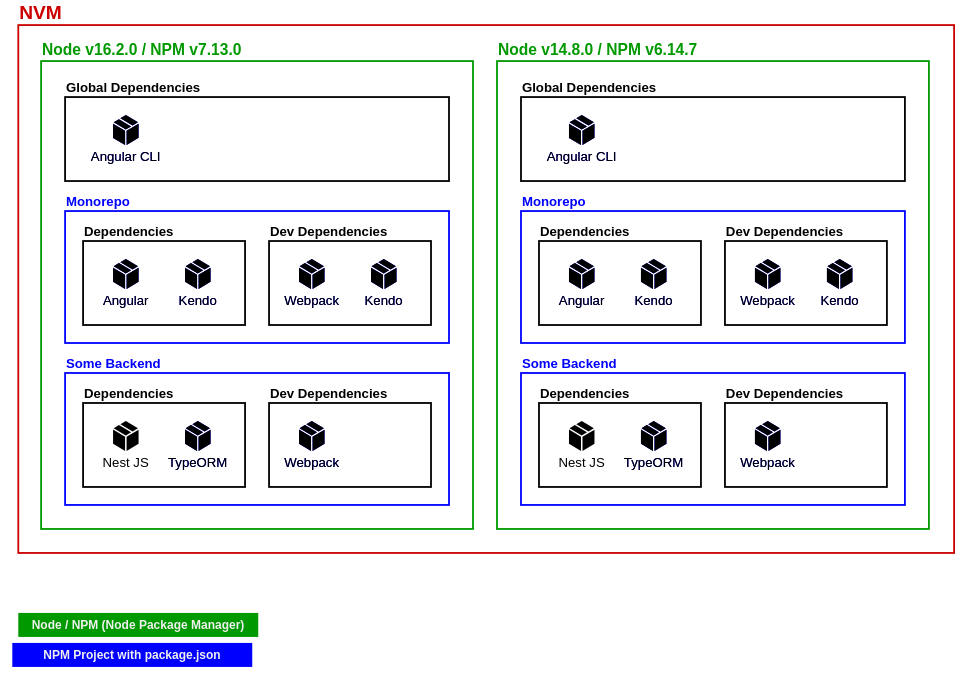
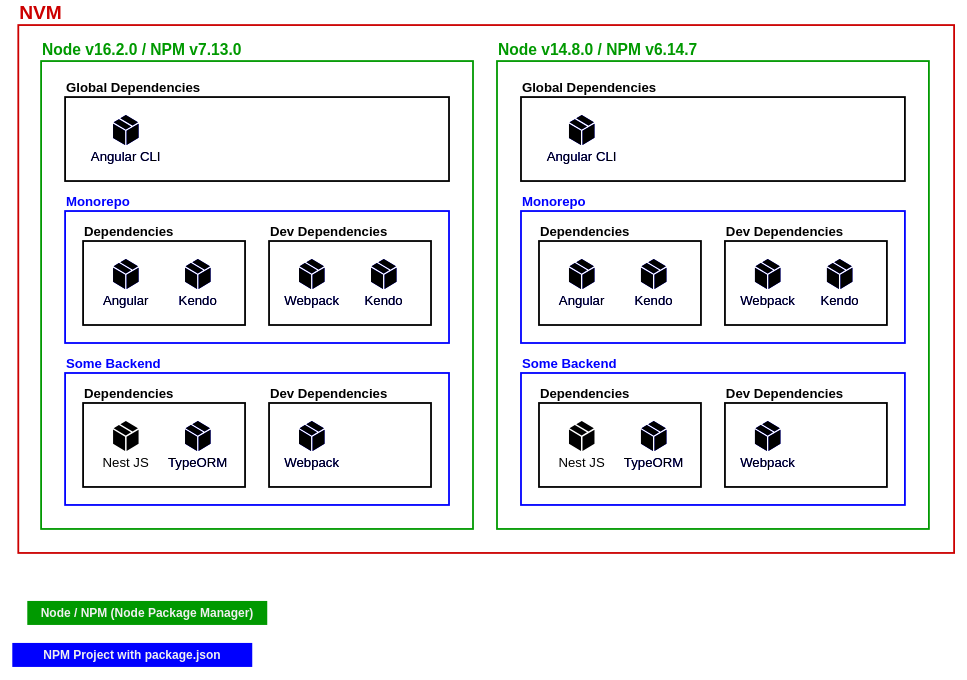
  <mxCell id="0" />
  <mxCell id="1" parent="0" />
  <mxCell id="2" value="&lt;font style=&quot;font-size: 32px&quot;&gt;NVM&lt;/font&gt;" style="rounded=0;whiteSpace=wrap;html=1;fontSize=22;strokeWidth=3;align=left;verticalAlign=bottom;fillColor=none;labelPosition=center;verticalLabelPosition=top;fontStyle=1;fontColor=#CC0000;strokeColor=#CC0000;" parent="1" vertex="1"><mxGeometry x="30" y="20" width="1560" height="880" as="geometry" /></mxCell>
  <mxCell id="3" value="" style="group;fontSize=12;" parent="1" vertex="1" connectable="0"><mxGeometry x="68" y="80" width="719" height="780" as="geometry" /></mxCell>
  <mxCell id="4" value="&lt;font style=&quot;font-size: 26px&quot;&gt;Node v16.2.0 / NPM v7.13.0&lt;/font&gt;" style="rounded=0;whiteSpace=wrap;html=1;fillColor=none;strokeWidth=3;align=left;fontSize=22;fontStyle=1;labelPosition=center;verticalLabelPosition=top;verticalAlign=bottom;textDirection=ltr;horizontal=1;strokeColor=#009900;fontColor=#009900;" parent="3" vertex="1"><mxGeometry width="720" height="780" as="geometry" /></mxCell>
  <mxCell id="5" value="Monorepo" style="rounded=0;whiteSpace=wrap;html=1;fillColor=none;strokeWidth=3;align=left;fontSize=22;fontStyle=1;labelPosition=center;verticalLabelPosition=top;verticalAlign=bottom;textDirection=ltr;horizontal=1;fontColor=#0000FF;strokeColor=#0000FF;" parent="3" vertex="1"><mxGeometry x="40" y="250" width="640" height="220" as="geometry" /></mxCell>
  <mxCell id="6" value="Dependencies" style="rounded=0;whiteSpace=wrap;html=1;fillColor=none;strokeWidth=3;align=left;fontSize=22;fontStyle=1;labelPosition=center;verticalLabelPosition=top;verticalAlign=bottom;textDirection=ltr;horizontal=1;strokeColor=#000000;fontColor=#000000;" parent="3" vertex="1"><mxGeometry x="70" y="300" width="270" height="140" as="geometry" /></mxCell>
  <mxCell id="7" value="Angular" style="verticalLabelPosition=bottom;html=1;verticalAlign=top;align=center;strokeColor=none;shape=mxgraph.azure.cloud_service_package_file;fontSize=22;fillColor=#0000FF;fontColor=#0000FF;" parent="3" vertex="1"><mxGeometry x="120" y="330" width="42.5" height="50" as="geometry" /></mxCell>
  <mxCell id="8" value="Kendo" style="verticalLabelPosition=bottom;html=1;verticalAlign=top;align=center;strokeColor=none;shape=mxgraph.azure.cloud_service_package_file;fontSize=22;fillColor=#0000FF;fontColor=#0000FF;" parent="3" vertex="1"><mxGeometry x="240" y="330" width="42.5" height="50" as="geometry" /></mxCell>
  <mxCell id="9" value="Dev Dependencies" style="rounded=0;whiteSpace=wrap;html=1;fillColor=none;strokeWidth=3;align=left;fontSize=22;fontStyle=1;labelPosition=center;verticalLabelPosition=top;verticalAlign=bottom;textDirection=ltr;horizontal=1;strokeColor=#000000;fontColor=#000000;" parent="3" vertex="1"><mxGeometry x="380" y="300" width="270" height="140" as="geometry" /></mxCell>
  <mxCell id="10" value="Webpack" style="verticalLabelPosition=bottom;html=1;verticalAlign=top;align=center;strokeColor=none;shape=mxgraph.azure.cloud_service_package_file;fontSize=22;fillColor=#0000FF;fontColor=#0000FF;" parent="3" vertex="1"><mxGeometry x="430" y="330" width="42.5" height="50" as="geometry" /></mxCell>
  <mxCell id="11" value="Kendo" style="verticalLabelPosition=bottom;html=1;verticalAlign=top;align=center;strokeColor=none;shape=mxgraph.azure.cloud_service_package_file;fontSize=22;fillColor=#0000FF;fontColor=#0000FF;" parent="3" vertex="1"><mxGeometry x="550" y="330" width="42.5" height="50" as="geometry" /></mxCell>
  <mxCell id="12" value="Global Dependencies" style="rounded=0;whiteSpace=wrap;html=1;fillColor=none;strokeWidth=3;align=left;fontSize=22;fontStyle=1;labelPosition=center;verticalLabelPosition=top;verticalAlign=bottom;textDirection=ltr;horizontal=1;strokeColor=#000000;fontColor=#000000;" parent="3" vertex="1"><mxGeometry x="40" y="60" width="640" height="140" as="geometry" /></mxCell>
  <mxCell id="13" value="Angular CLI" style="verticalLabelPosition=bottom;html=1;verticalAlign=top;align=center;strokeColor=none;shape=mxgraph.azure.cloud_service_package_file;fontSize=22;fillColor=#0000FF;fontColor=#0000FF;" parent="3" vertex="1"><mxGeometry x="120" y="90" width="42.5" height="50" as="geometry" /></mxCell>
  <mxCell id="14" value="Some Backend" style="rounded=0;whiteSpace=wrap;html=1;fillColor=none;strokeWidth=3;align=left;fontSize=22;fontStyle=1;labelPosition=center;verticalLabelPosition=top;verticalAlign=bottom;textDirection=ltr;horizontal=1;fontColor=#0000FF;strokeColor=#0000FF;" parent="3" vertex="1"><mxGeometry x="40" y="520" width="640" height="220" as="geometry" /></mxCell>
  <mxCell id="15" value="Dependencies" style="rounded=0;whiteSpace=wrap;html=1;fillColor=none;strokeWidth=3;align=left;fontSize=22;fontStyle=1;labelPosition=center;verticalLabelPosition=top;verticalAlign=bottom;textDirection=ltr;horizontal=1;strokeColor=#000000;fontColor=#000000;" parent="3" vertex="1"><mxGeometry x="70" y="570" width="270" height="140" as="geometry" /></mxCell>
  <mxCell id="16" value="Nest JS" style="verticalLabelPosition=bottom;html=1;verticalAlign=top;align=center;strokeColor=none;shape=mxgraph.azure.cloud_service_package_file;fontSize=22;fontColor=#000000;fillColor=#000000;" parent="3" vertex="1"><mxGeometry x="120" y="600" width="42.5" height="50" as="geometry" /></mxCell>
  <mxCell id="17" value="TypeORM" style="verticalLabelPosition=bottom;html=1;verticalAlign=top;align=center;strokeColor=none;shape=mxgraph.azure.cloud_service_package_file;fontSize=22;fillColor=#0000FF;fontColor=#0000FF;" parent="3" vertex="1"><mxGeometry x="240" y="600" width="42.5" height="50" as="geometry" /></mxCell>
  <mxCell id="18" value="Dev Dependencies" style="rounded=0;whiteSpace=wrap;html=1;fillColor=none;strokeWidth=3;align=left;fontSize=22;fontStyle=1;labelPosition=center;verticalLabelPosition=top;verticalAlign=bottom;textDirection=ltr;horizontal=1;strokeColor=#000000;fontColor=#000000;" parent="3" vertex="1"><mxGeometry x="380" y="570" width="270" height="140" as="geometry" /></mxCell>
  <mxCell id="19" value="Webpack" style="verticalLabelPosition=bottom;html=1;verticalAlign=top;align=center;strokeColor=none;shape=mxgraph.azure.cloud_service_package_file;fontSize=22;fillColor=#0000FF;fontColor=#0000FF;" parent="3" vertex="1"><mxGeometry x="430" y="600" width="42.5" height="50" as="geometry" /></mxCell>
  <mxCell id="20" value="Angular CLI" style="verticalLabelPosition=bottom;html=1;verticalAlign=top;align=center;strokeColor=none;shape=mxgraph.azure.cloud_service_package_file;fontSize=22;fontColor=#000000;fillColor=#000000;" parent="3" vertex="1"><mxGeometry x="120" y="90" width="42.5" height="50" as="geometry" /></mxCell>
  <mxCell id="21" value="Angular" style="verticalLabelPosition=bottom;html=1;verticalAlign=top;align=center;strokeColor=none;shape=mxgraph.azure.cloud_service_package_file;fontSize=22;fontColor=#000000;fillColor=#000000;" parent="3" vertex="1"><mxGeometry x="120" y="330" width="42.5" height="50" as="geometry" /></mxCell>
  <mxCell id="22" value="Kendo" style="verticalLabelPosition=bottom;html=1;verticalAlign=top;align=center;strokeColor=none;shape=mxgraph.azure.cloud_service_package_file;fontSize=22;fontColor=#000000;fillColor=#000000;" parent="3" vertex="1"><mxGeometry x="240" y="330" width="42.5" height="50" as="geometry" /></mxCell>
  <mxCell id="23" value="Webpack" style="verticalLabelPosition=bottom;html=1;verticalAlign=top;align=center;strokeColor=none;shape=mxgraph.azure.cloud_service_package_file;fontSize=22;fontColor=#000000;fillColor=#000000;" parent="3" vertex="1"><mxGeometry x="430" y="330" width="42.5" height="50" as="geometry" /></mxCell>
  <mxCell id="24" value="Kendo" style="verticalLabelPosition=bottom;html=1;verticalAlign=top;align=center;strokeColor=none;shape=mxgraph.azure.cloud_service_package_file;fontSize=22;fontColor=#000000;fillColor=#000000;" parent="3" vertex="1"><mxGeometry x="550" y="330" width="42.5" height="50" as="geometry" /></mxCell>
  <mxCell id="25" value="Webpack" style="verticalLabelPosition=bottom;html=1;verticalAlign=top;align=center;strokeColor=none;shape=mxgraph.azure.cloud_service_package_file;fontSize=22;fontColor=#000000;fillColor=#000000;" parent="3" vertex="1"><mxGeometry x="430" y="600" width="42.5" height="50" as="geometry" /></mxCell>
  <mxCell id="26" value="TypeORM" style="verticalLabelPosition=bottom;html=1;verticalAlign=top;align=center;strokeColor=none;shape=mxgraph.azure.cloud_service_package_file;fontSize=22;fontColor=#000000;fillColor=#000000;" parent="3" vertex="1"><mxGeometry x="240" y="600" width="42.5" height="50" as="geometry" /></mxCell>
  <mxCell id="27" value="" style="group;fontSize=12;" parent="1" vertex="1" connectable="0"><mxGeometry x="828" y="80" width="719" height="780" as="geometry" /></mxCell>
  <mxCell id="28" value="&lt;font style=&quot;font-size: 26px&quot;&gt;Node v14.8.0 / NPM v6.14.7&lt;/font&gt;" style="rounded=0;whiteSpace=wrap;html=1;fillColor=none;strokeWidth=3;align=left;fontSize=22;fontStyle=1;labelPosition=center;verticalLabelPosition=top;verticalAlign=bottom;textDirection=ltr;horizontal=1;strokeColor=#009900;fontColor=#009900;" parent="27" vertex="1"><mxGeometry width="720" height="780" as="geometry" /></mxCell>
  <mxCell id="29" value="Monorepo" style="rounded=0;whiteSpace=wrap;html=1;fillColor=none;strokeWidth=3;align=left;fontSize=22;fontStyle=1;labelPosition=center;verticalLabelPosition=top;verticalAlign=bottom;textDirection=ltr;horizontal=1;fontColor=#0000FF;strokeColor=#0000FF;" parent="27" vertex="1"><mxGeometry x="40" y="250" width="640" height="220" as="geometry" /></mxCell>
  <mxCell id="30" value="Dependencies" style="rounded=0;whiteSpace=wrap;html=1;fillColor=none;strokeWidth=3;align=left;fontSize=22;fontStyle=1;labelPosition=center;verticalLabelPosition=top;verticalAlign=bottom;textDirection=ltr;horizontal=1;strokeColor=#000000;fontColor=#000000;" parent="27" vertex="1"><mxGeometry x="70" y="300" width="270" height="140" as="geometry" /></mxCell>
  <mxCell id="31" value="Angular" style="verticalLabelPosition=bottom;html=1;verticalAlign=top;align=center;strokeColor=none;shape=mxgraph.azure.cloud_service_package_file;fontSize=22;fillColor=#0000FF;fontColor=#0000FF;" parent="27" vertex="1"><mxGeometry x="120" y="330" width="42.5" height="50" as="geometry" /></mxCell>
  <mxCell id="32" value="Kendo" style="verticalLabelPosition=bottom;html=1;verticalAlign=top;align=center;strokeColor=none;shape=mxgraph.azure.cloud_service_package_file;fontSize=22;fillColor=#0000FF;fontColor=#0000FF;" parent="27" vertex="1"><mxGeometry x="240" y="330" width="42.5" height="50" as="geometry" /></mxCell>
  <mxCell id="33" value="Dev Dependencies" style="rounded=0;whiteSpace=wrap;html=1;fillColor=none;strokeWidth=3;align=left;fontSize=22;fontStyle=1;labelPosition=center;verticalLabelPosition=top;verticalAlign=bottom;textDirection=ltr;horizontal=1;strokeColor=#000000;fontColor=#000000;" parent="27" vertex="1"><mxGeometry x="380" y="300" width="270" height="140" as="geometry" /></mxCell>
  <mxCell id="34" value="Webpack" style="verticalLabelPosition=bottom;html=1;verticalAlign=top;align=center;strokeColor=none;shape=mxgraph.azure.cloud_service_package_file;fontSize=22;fillColor=#0000FF;fontColor=#0000FF;" parent="27" vertex="1"><mxGeometry x="430" y="330" width="42.5" height="50" as="geometry" /></mxCell>
  <mxCell id="35" value="Kendo" style="verticalLabelPosition=bottom;html=1;verticalAlign=top;align=center;strokeColor=none;shape=mxgraph.azure.cloud_service_package_file;fontSize=22;fillColor=#0000FF;fontColor=#0000FF;" parent="27" vertex="1"><mxGeometry x="550" y="330" width="42.5" height="50" as="geometry" /></mxCell>
  <mxCell id="36" value="Global Dependencies" style="rounded=0;whiteSpace=wrap;html=1;fillColor=none;strokeWidth=3;align=left;fontSize=22;fontStyle=1;labelPosition=center;verticalLabelPosition=top;verticalAlign=bottom;textDirection=ltr;horizontal=1;strokeColor=#000000;fontColor=#000000;" parent="27" vertex="1"><mxGeometry x="40" y="60" width="640" height="140" as="geometry" /></mxCell>
  <mxCell id="37" value="Angular CLI" style="verticalLabelPosition=bottom;html=1;verticalAlign=top;align=center;strokeColor=none;shape=mxgraph.azure.cloud_service_package_file;fontSize=22;fillColor=#0000FF;fontColor=#0000FF;" parent="27" vertex="1"><mxGeometry x="120" y="90" width="42.5" height="50" as="geometry" /></mxCell>
  <mxCell id="38" value="Some Backend" style="rounded=0;whiteSpace=wrap;html=1;fillColor=none;strokeWidth=3;align=left;fontSize=22;fontStyle=1;labelPosition=center;verticalLabelPosition=top;verticalAlign=bottom;textDirection=ltr;horizontal=1;fontColor=#0000FF;strokeColor=#0000FF;" parent="27" vertex="1"><mxGeometry x="40" y="520" width="640" height="220" as="geometry" /></mxCell>
  <mxCell id="39" value="Dependencies" style="rounded=0;whiteSpace=wrap;html=1;fillColor=none;strokeWidth=3;align=left;fontSize=22;fontStyle=1;labelPosition=center;verticalLabelPosition=top;verticalAlign=bottom;textDirection=ltr;horizontal=1;strokeColor=#000000;fontColor=#000000;" parent="27" vertex="1"><mxGeometry x="70" y="570" width="270" height="140" as="geometry" /></mxCell>
  <mxCell id="40" value="Nest JS" style="verticalLabelPosition=bottom;html=1;verticalAlign=top;align=center;strokeColor=none;shape=mxgraph.azure.cloud_service_package_file;fontSize=22;fontColor=#000000;fillColor=#000000;" parent="27" vertex="1"><mxGeometry x="120" y="600" width="42.5" height="50" as="geometry" /></mxCell>
  <mxCell id="41" value="TypeORM" style="verticalLabelPosition=bottom;html=1;verticalAlign=top;align=center;strokeColor=none;shape=mxgraph.azure.cloud_service_package_file;fontSize=22;fillColor=#0000FF;fontColor=#0000FF;" parent="27" vertex="1"><mxGeometry x="240" y="600" width="42.5" height="50" as="geometry" /></mxCell>
  <mxCell id="42" value="Dev Dependencies" style="rounded=0;whiteSpace=wrap;html=1;fillColor=none;strokeWidth=3;align=left;fontSize=22;fontStyle=1;labelPosition=center;verticalLabelPosition=top;verticalAlign=bottom;textDirection=ltr;horizontal=1;strokeColor=#000000;fontColor=#000000;" parent="27" vertex="1"><mxGeometry x="380" y="570" width="270" height="140" as="geometry" /></mxCell>
  <mxCell id="43" value="Webpack" style="verticalLabelPosition=bottom;html=1;verticalAlign=top;align=center;strokeColor=none;shape=mxgraph.azure.cloud_service_package_file;fontSize=22;fillColor=#0000FF;fontColor=#0000FF;" parent="27" vertex="1"><mxGeometry x="430" y="600" width="42.5" height="50" as="geometry" /></mxCell>
  <mxCell id="44" value="Angular CLI" style="verticalLabelPosition=bottom;html=1;verticalAlign=top;align=center;strokeColor=none;shape=mxgraph.azure.cloud_service_package_file;fontSize=22;fontColor=#000000;fillColor=#000000;" parent="27" vertex="1"><mxGeometry x="120" y="90" width="42.5" height="50" as="geometry" /></mxCell>
  <mxCell id="45" value="Angular" style="verticalLabelPosition=bottom;html=1;verticalAlign=top;align=center;strokeColor=none;shape=mxgraph.azure.cloud_service_package_file;fontSize=22;fontColor=#000000;fillColor=#000000;" parent="27" vertex="1"><mxGeometry x="120" y="330" width="42.5" height="50" as="geometry" /></mxCell>
  <mxCell id="46" value="Kendo" style="verticalLabelPosition=bottom;html=1;verticalAlign=top;align=center;strokeColor=none;shape=mxgraph.azure.cloud_service_package_file;fontSize=22;fontColor=#000000;fillColor=#000000;" parent="27" vertex="1"><mxGeometry x="240" y="330" width="42.5" height="50" as="geometry" /></mxCell>
  <mxCell id="47" value="Webpack" style="verticalLabelPosition=bottom;html=1;verticalAlign=top;align=center;strokeColor=none;shape=mxgraph.azure.cloud_service_package_file;fontSize=22;fontColor=#000000;fillColor=#000000;" parent="27" vertex="1"><mxGeometry x="430" y="330" width="42.5" height="50" as="geometry" /></mxCell>
  <mxCell id="48" value="Kendo" style="verticalLabelPosition=bottom;html=1;verticalAlign=top;align=center;strokeColor=none;shape=mxgraph.azure.cloud_service_package_file;fontSize=22;fontColor=#000000;fillColor=#000000;" parent="27" vertex="1"><mxGeometry x="550" y="330" width="42.5" height="50" as="geometry" /></mxCell>
  <mxCell id="49" value="Webpack" style="verticalLabelPosition=bottom;html=1;verticalAlign=top;align=center;strokeColor=none;shape=mxgraph.azure.cloud_service_package_file;fontSize=22;fontColor=#000000;fillColor=#000000;" parent="27" vertex="1"><mxGeometry x="430" y="600" width="42.5" height="50" as="geometry" /></mxCell>
  <mxCell id="50" value="TypeORM" style="verticalLabelPosition=bottom;html=1;verticalAlign=top;align=center;strokeColor=none;shape=mxgraph.azure.cloud_service_package_file;fontSize=22;fontColor=#000000;fillColor=#000000;" parent="27" vertex="1"><mxGeometry x="240" y="600" width="42.5" height="50" as="geometry" /></mxCell>
- <mxCell id="51" value="&lt;font style=&quot;font-size: 20px&quot;&gt;&lt;b&gt;Node / NPM (Node Package Manager)&lt;/b&gt;&lt;/font&gt;" style="rounded=0;whiteSpace=wrap;html=1;align=center;fillColor=#009900;fontColor=#F0F0F0;strokeColor=none;" vertex="1" parent="1"><mxGeometry x="30" y="1000" width="400" height="40" as="geometry" /></mxCell>
+ <mxCell id="51" value="&lt;font style=&quot;font-size: 20px&quot;&gt;&lt;b&gt;Node / NPM (Node Package Manager)&lt;/b&gt;&lt;/font&gt;" style="rounded=0;whiteSpace=wrap;html=1;align=center;fillColor=#009900;fontColor=#F0F0F0;strokeColor=none;" vertex="1" parent="1"><mxGeometry x="45" y="980" width="400" height="40" as="geometry" /></mxCell>
  <mxCell id="52" value="&lt;font style=&quot;font-size: 20px&quot;&gt;&lt;b&gt;NPM Project with package.json&lt;/b&gt;&lt;/font&gt;" style="rounded=0;whiteSpace=wrap;html=1;align=center;fillColor=#0000FF;fontColor=#F0F0F0;strokeColor=none;" vertex="1" parent="1"><mxGeometry x="20" y="1050" width="400" height="40" as="geometry" /></mxCell>
